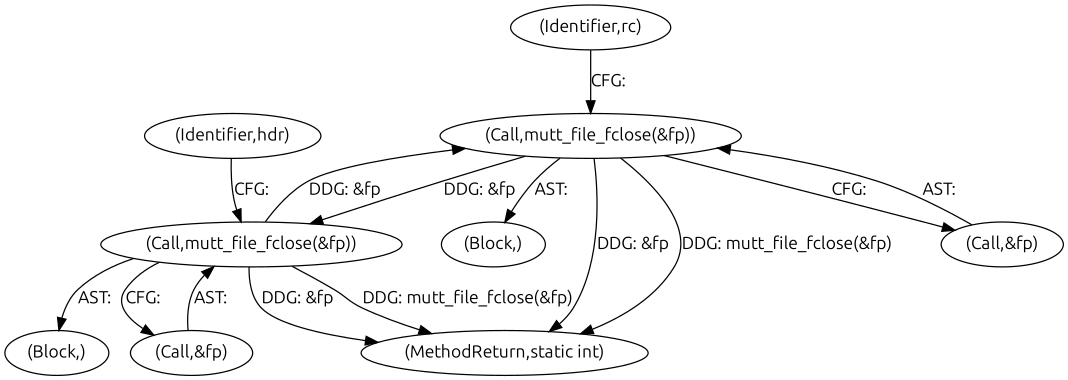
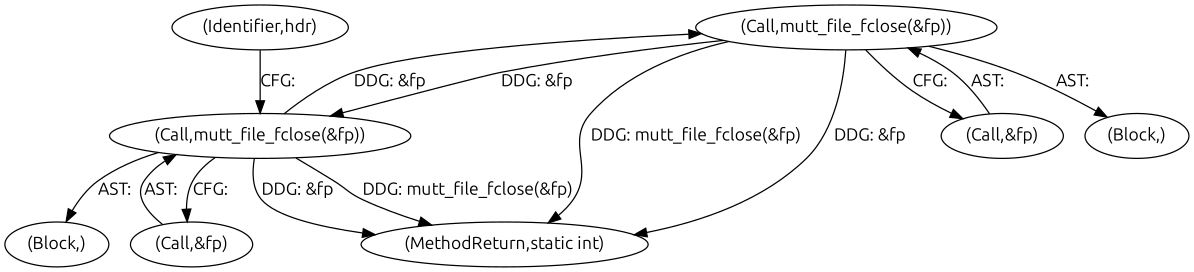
  digraph {
    fontname=Ubuntu
    node [fontname=Ubuntu]
    edge [fontname=Ubuntu]
    n1 [label="(Call,mutt_file_fclose(&fp))"]
    n2 [label="(Call,mutt_file_fclose(&fp))"]
    n3 [label="(Block,)"]
    n4 [label="(MethodReturn,static int)"]
    n5 [label="(Call,&fp)"]
    n6 [label="(Block,)"]
    n7 [label="(Call,&fp)"]
    n8 [label="(Identifier,hdr)"]
-   n9 [label="(Identifier,rc)"]
    n1 -> n2 [label="DDG: &fp"]
    n1 -> n3 [label="AST: "]
    n1 -> n4 [label="DDG: &fp"]
    n1 -> n4 [label="DDG: mutt_file_fclose(&fp)"]
    n1 -> n5 [label="CFG: "]
    n2 -> n1 [label="DDG: &fp"]
    n2 -> n4 [label="DDG: &fp"]
    n2 -> n4 [label="DDG: mutt_file_fclose(&fp)"]
    n2 -> n6 [label="AST: "]
    n2 -> n7 [label="CFG: "]
    n5 -> n1 [label="AST: "]
    n7 -> n2 [label="AST: "]
    n8 -> n2 [label="CFG: "]
-   n9 -> n1 [label="CFG: "]
  }
